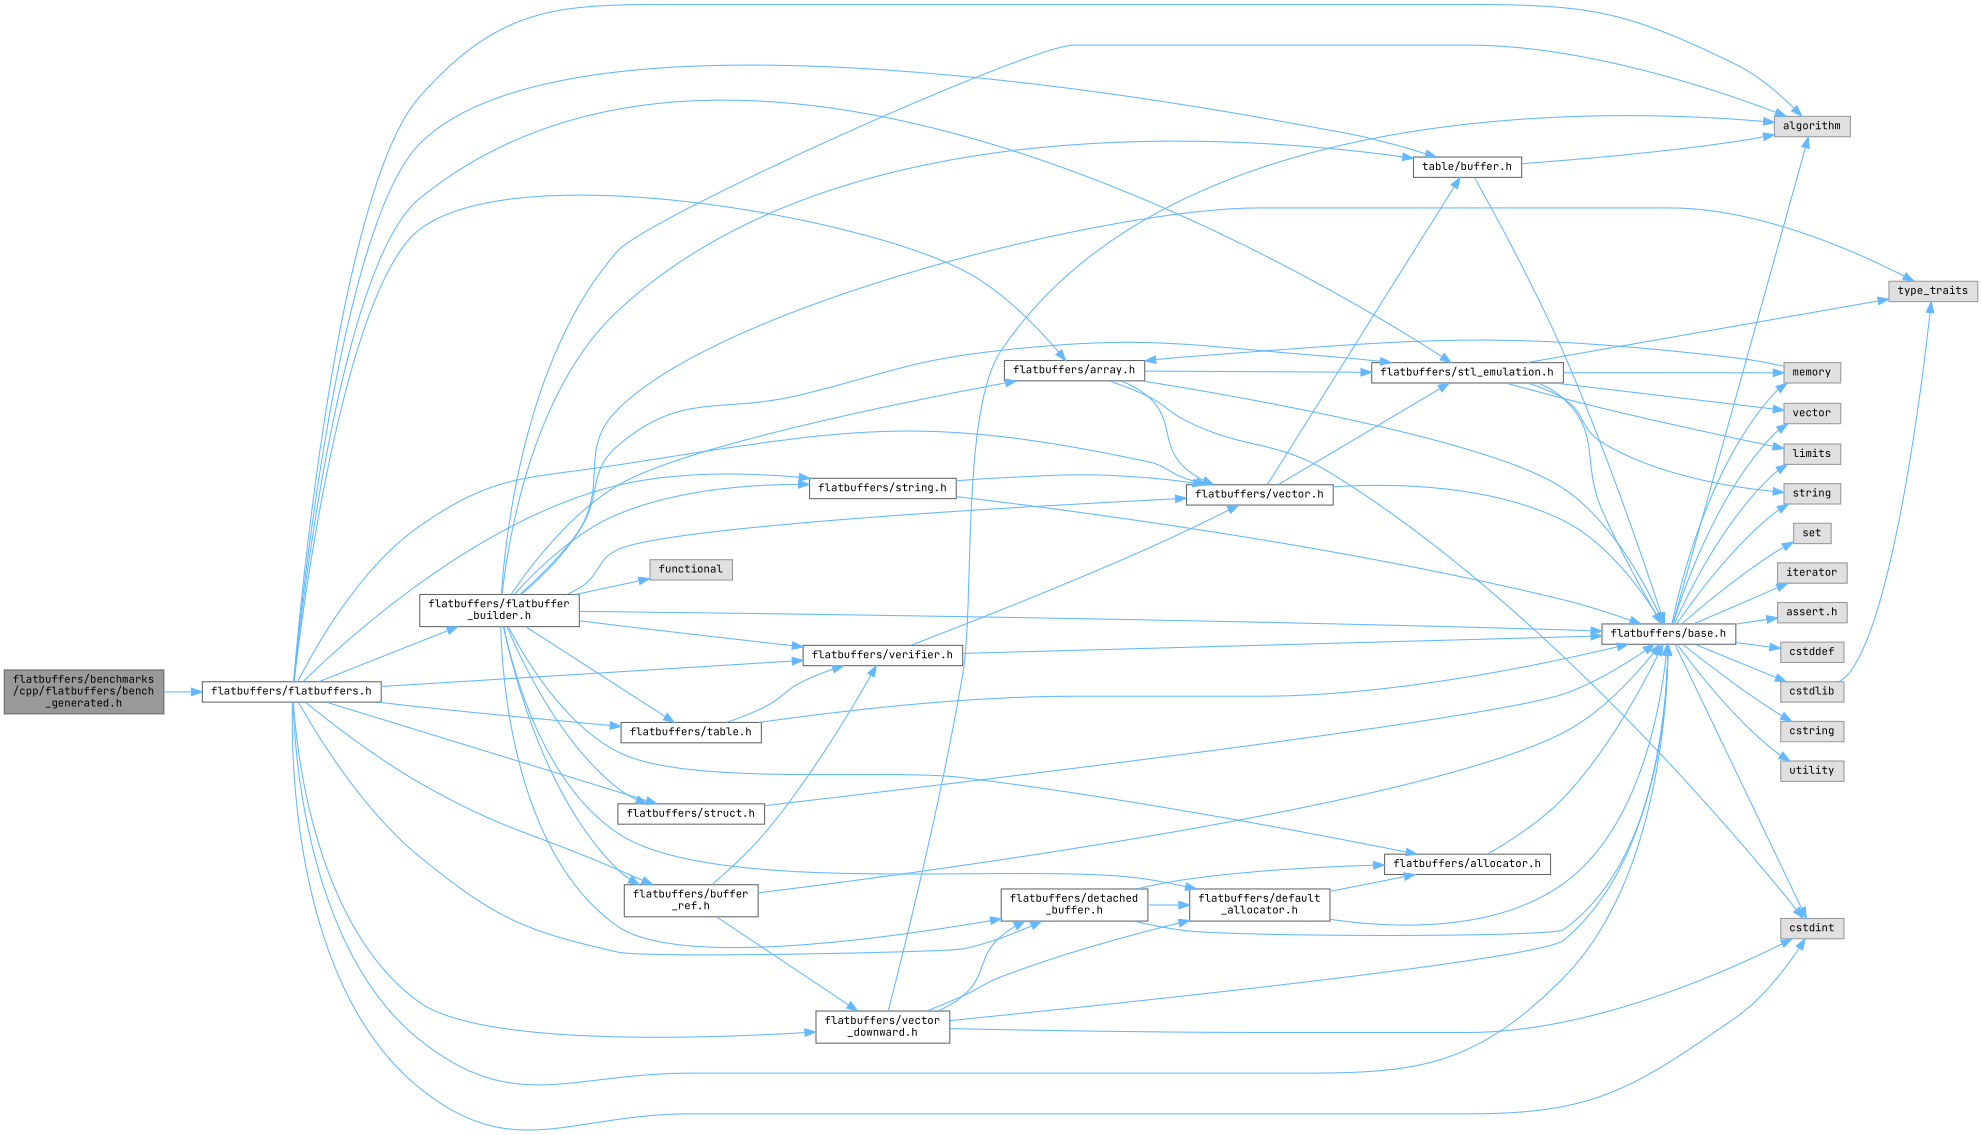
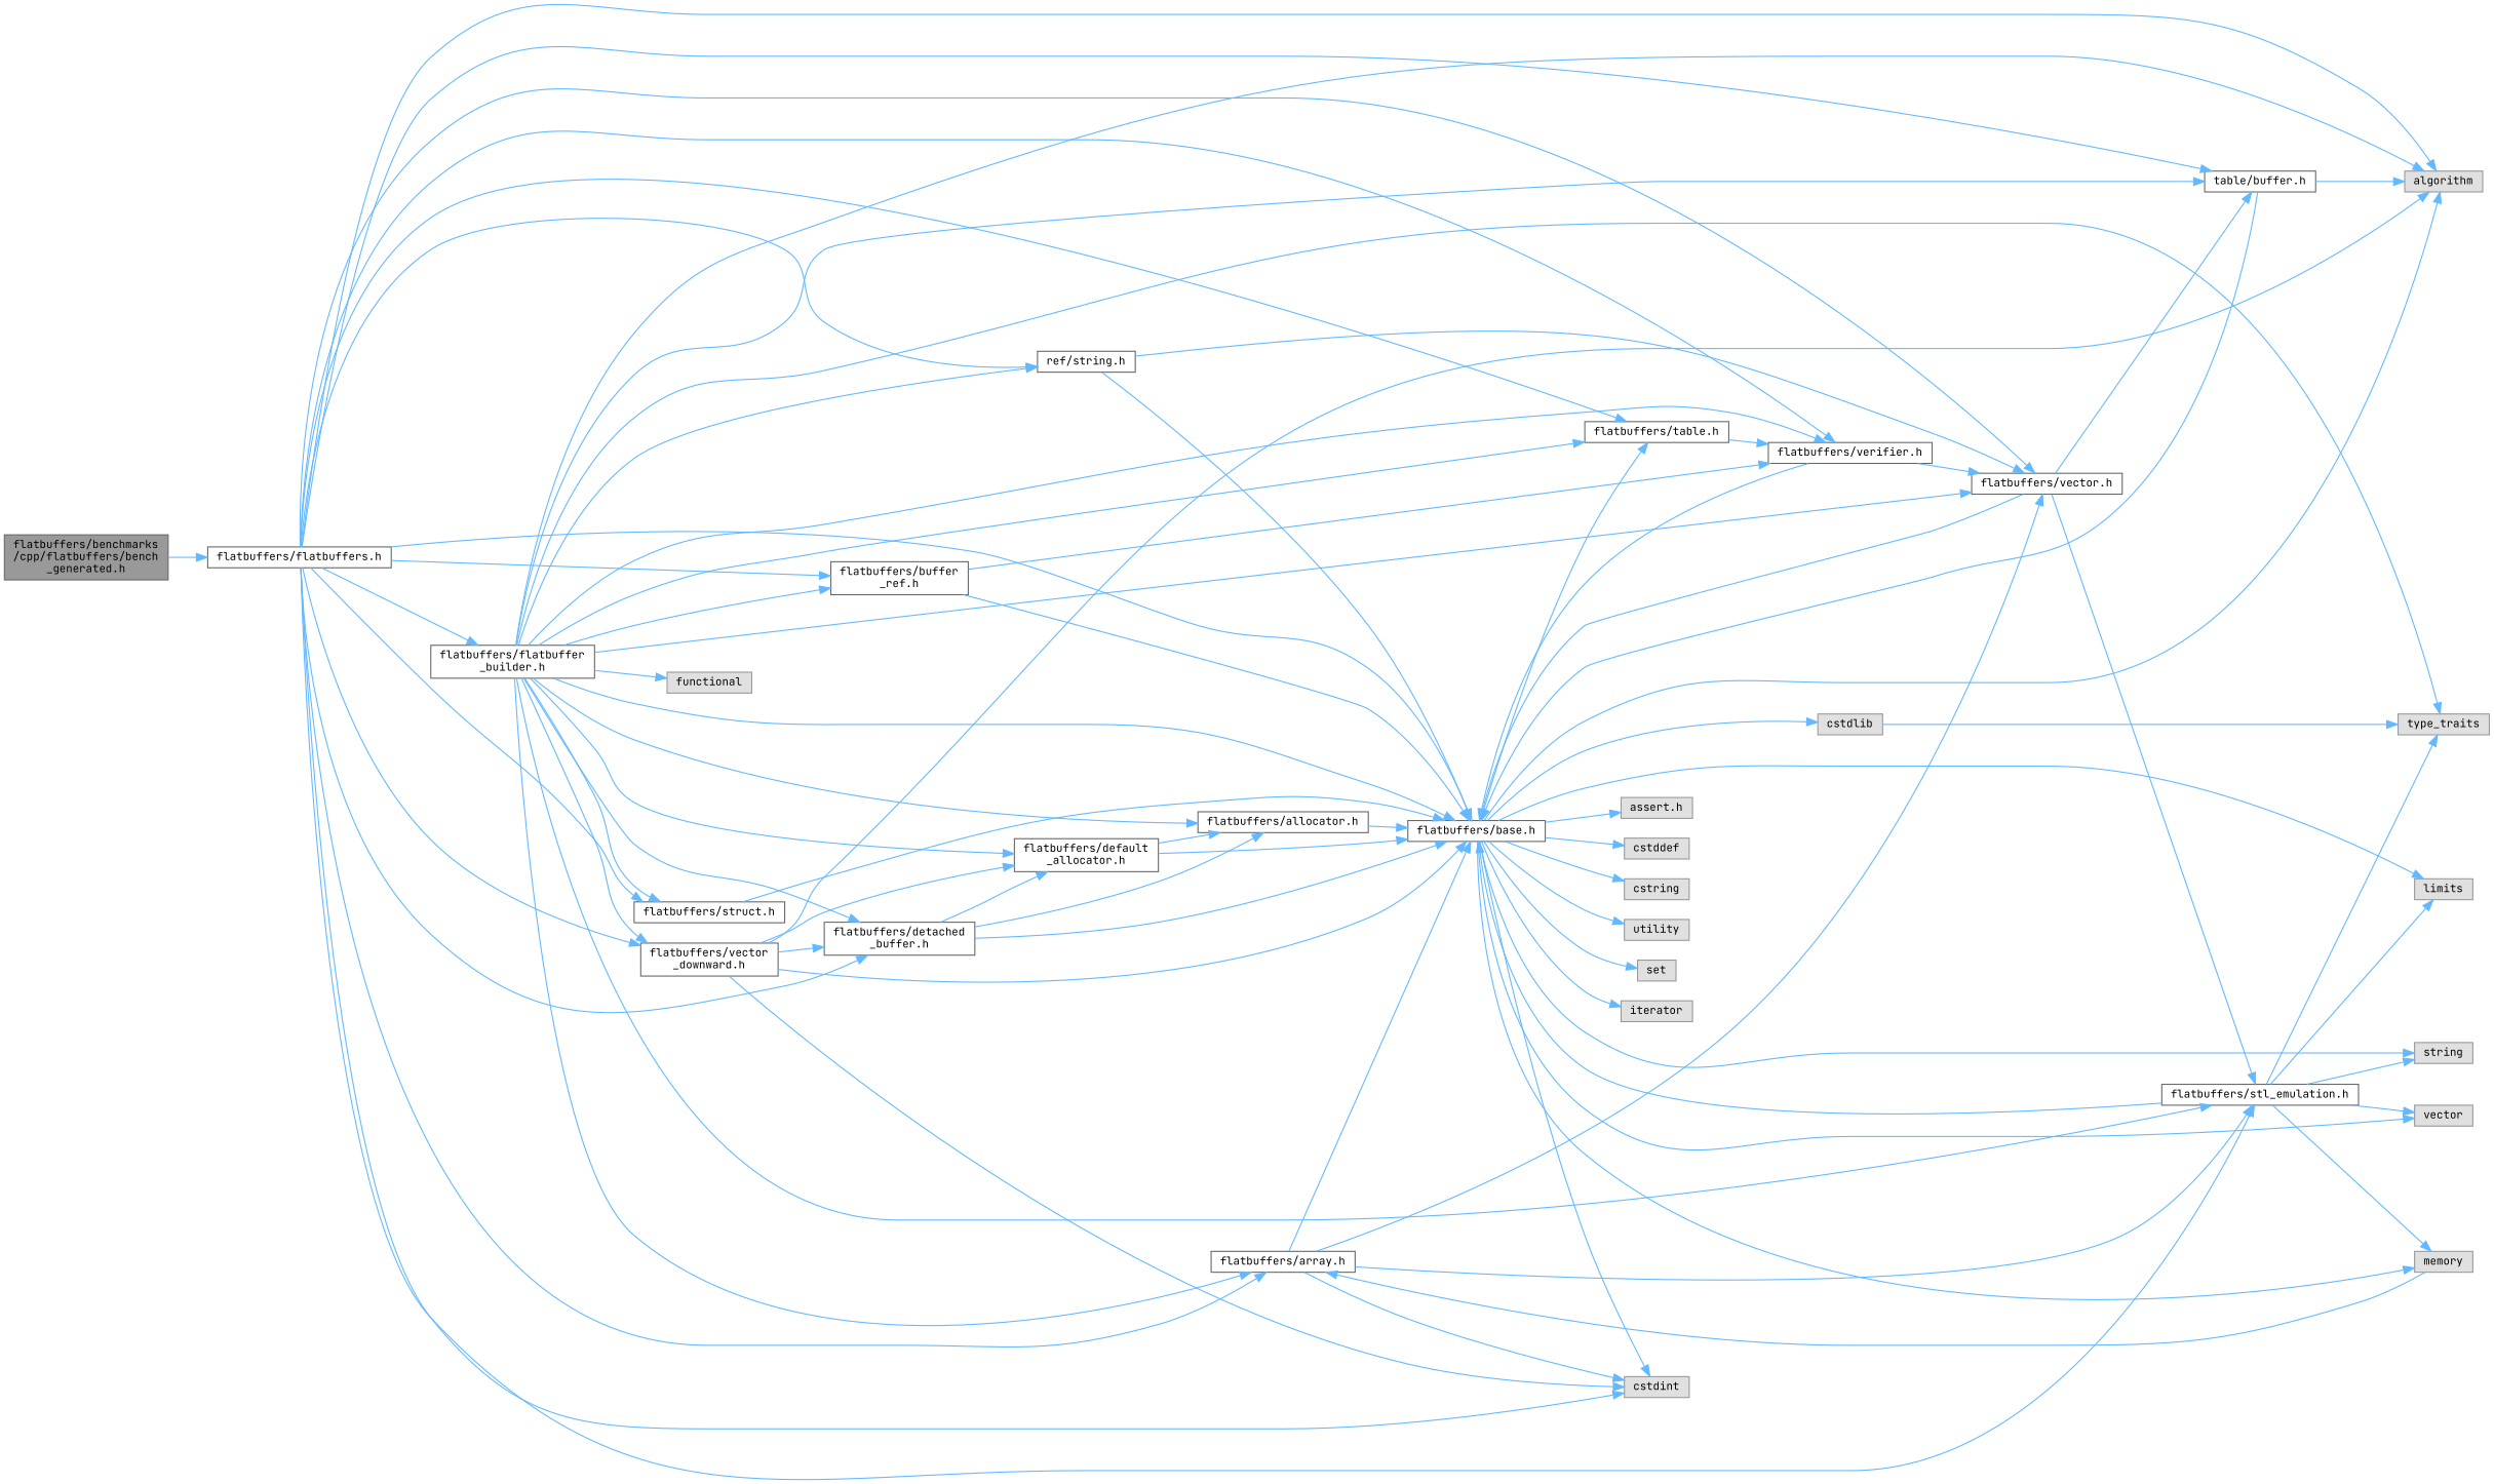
  digraph {
    fontname="JetBrains Mono"
    rankdir=LR
    node [color=grey40 fillcolor=white fontname="JetBrains Mono" fontsize=10 shape=box style=filled]
    edge [color=steelblue1 fontname="JetBrains Mono" fontsize=10 labelfontname=Helvetica labelfontsize=10 style=solid]
    n1 [color=gray40 fillcolor=grey60 fontcolor=black height=0.2 label="flatbuffers/benchmarks\l/cpp/flatbuffers/bench\l_generated.h" width=0.4]
    n2 [height=0.2 label="flatbuffers/flatbuffers.h" width=0.4]
    n3 [color=grey60 fillcolor="#E0E0E0" height=0.2 label=algorithm width=0.4]
    n4 [height=0.2 label="flatbuffers/array.h" width=0.4]
    n5 [height=0.2 label="flatbuffers/base.h" width=0.4]
    n6 [height=0.2 label="flatbuffers/stl_emulation.h" width=0.4]
    n7 [height=0.2 label="flatbuffers/vector.h" width=0.4]
    n8 [height=0.2 label="table/buffer.h" width=0.4]
    n9 [height=0.2 label="flatbuffers/buffer\l_ref.h" width=0.4]
    n10 [height=0.2 label="flatbuffers/verifier.h" width=0.4]
    n11 [height=0.2 label="flatbuffers/detached\l_buffer.h" width=0.4]
    n12 [height=0.2 label="flatbuffers/flatbuffer\l_builder.h" width=0.4]
-   n13 [height=0.2 label="flatbuffers/string.h" width=0.4]
+   n13 [height=0.2 label="ref/string.h" width=0.4]
    n14 [height=0.2 label="flatbuffers/struct.h" width=0.4]
    n15 [height=0.2 label="flatbuffers/table.h" width=0.4]
    n16 [height=0.2 label="flatbuffers/vector\l_downward.h" width=0.4]
    n17 [color=grey60 fillcolor="#E0E0E0" height=0.2 label=cstdint width=0.4]
    n18 [color=grey60 fillcolor="#E0E0E0" height=0.2 label=memory width=0.4]
    n19 [color=grey60 fillcolor="#E0E0E0" height=0.2 label="assert.h" width=0.4]
    n20 [color=grey60 fillcolor="#E0E0E0" height=0.2 label=cstddef width=0.4]
    n21 [color=grey60 fillcolor="#E0E0E0" height=0.2 label=cstdlib width=0.4]
    n22 [color=grey60 fillcolor="#E0E0E0" height=0.2 label=cstring width=0.4]
    n23 [color=grey60 fillcolor="#E0E0E0" height=0.2 label=utility width=0.4]
    n24 [color=grey60 fillcolor="#E0E0E0" height=0.2 label=string width=0.4]
    n25 [color=grey60 fillcolor="#E0E0E0" height=0.2 label=vector width=0.4]
    n26 [color=grey60 fillcolor="#E0E0E0" height=0.2 label=set width=0.4]
    n27 [color=grey60 fillcolor="#E0E0E0" height=0.2 label=limits width=0.4]
    n28 [color=grey60 fillcolor="#E0E0E0" height=0.2 label=iterator width=0.4]
    n29 [color=grey60 fillcolor="#E0E0E0" height=0.2 label=type_traits width=0.4]
    n30 [height=0.2 label="flatbuffers/allocator.h" width=0.4]
    n31 [height=0.2 label="flatbuffers/default\l_allocator.h" width=0.4]
    n32 [color=grey60 fillcolor="#E0E0E0" height=0.2 label=functional width=0.4]
    n1 -> n2
    n2 -> n3
    n2 -> n4
    n2 -> n5
    n2 -> n6
    n2 -> n7
    n2 -> n8
    n2 -> n9
    n2 -> n10
    n2 -> n11
    n2 -> n12
    n2 -> n13
    n2 -> n14
    n2 -> n15
    n2 -> n16
    n2 -> n17
    n4 -> n5
    n4 -> n6
    n4 -> n7
    n4 -> n17
    n5 -> n3
    n5 -> n17
    n5 -> n18
    n5 -> n19
    n5 -> n20
    n5 -> n21
    n5 -> n22
    n5 -> n23
    n5 -> n24
    n5 -> n25
    n5 -> n26
    n5 -> n27
    n5 -> n28
    n6 -> n5
    n6 -> n18
    n6 -> n24
    n6 -> n25
    n6 -> n27
    n6 -> n29
    n7 -> n5
    n7 -> n6
    n7 -> n8
    n8 -> n3
    n8 -> n5
    n9 -> n5
    n9 -> n10
    n10 -> n5
    n10 -> n7
    n11 -> n5
    n11 -> n30
    n11 -> n31
    n12 -> n3
    n12 -> n4
    n12 -> n5
    n12 -> n6
    n12 -> n7
    n12 -> n8
    n12 -> n9
    n12 -> n10
    n12 -> n11
    n12 -> n13
    n12 -> n14
    n12 -> n15
-   n9 -> n16
+   n12 -> n16
    n12 -> n29
    n12 -> n30
    n12 -> n31
    n12 -> n32
    n13 -> n5
    n13 -> n7
    n14 -> n5
-   n15 -> n5
+   n5 -> n15
    n15 -> n10
    n16 -> n3
    n16 -> n5
    n16 -> n11
    n16 -> n17
    n16 -> n31
    n18 -> n4
    n21 -> n29
    n30 -> n5
    n31 -> n5
    n31 -> n30
  }
